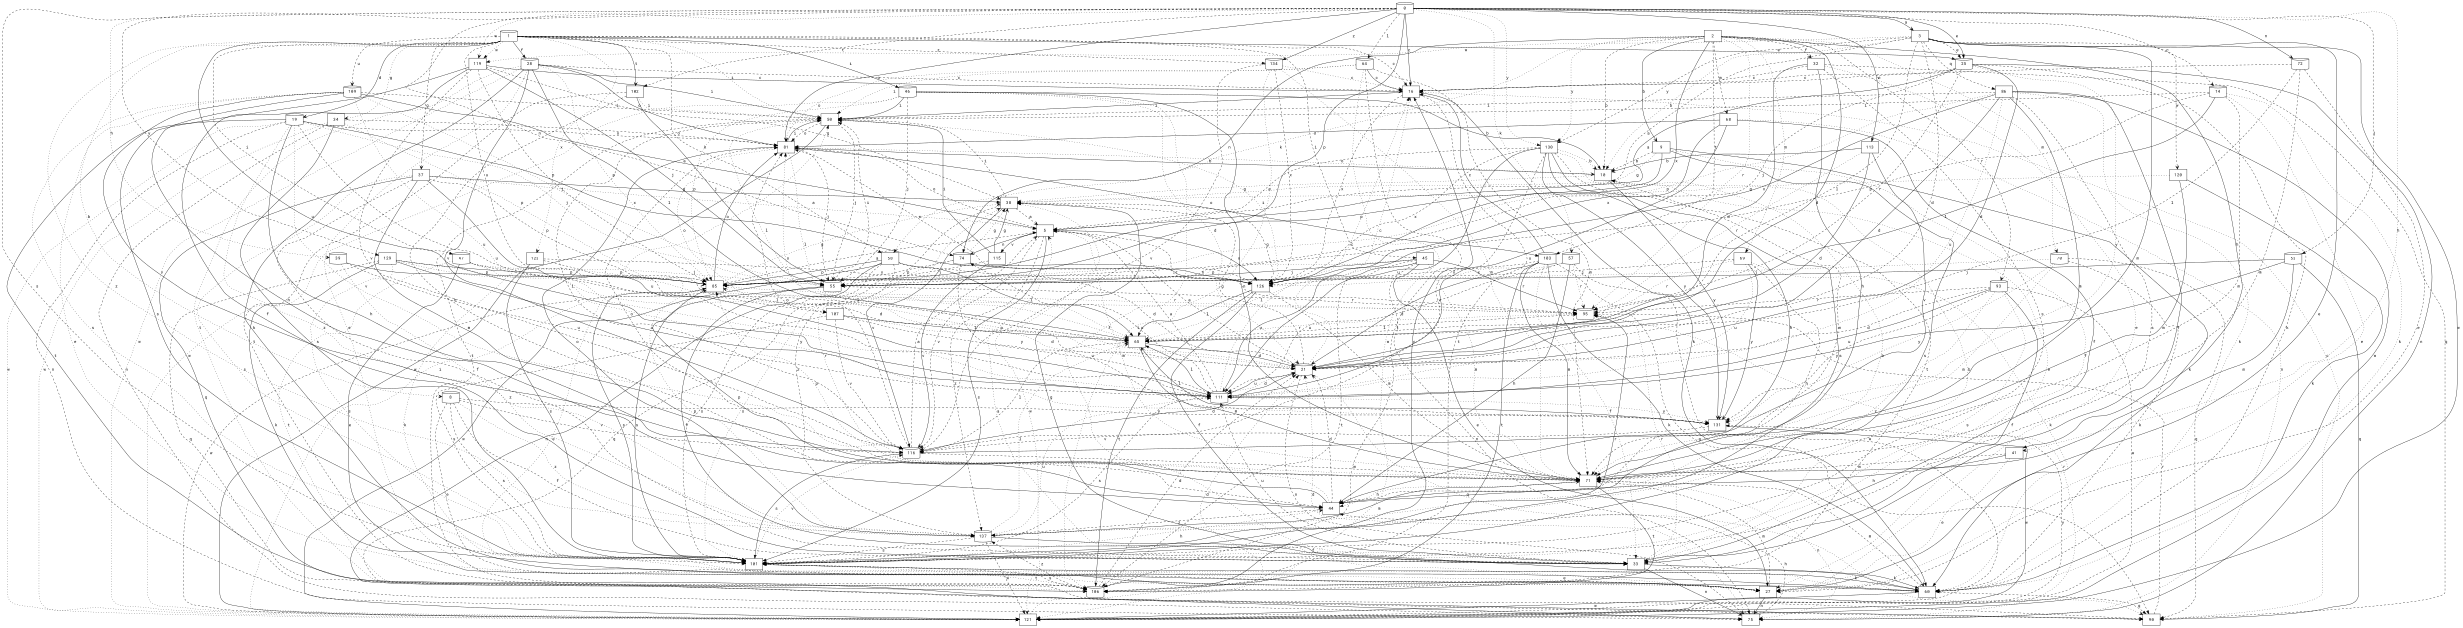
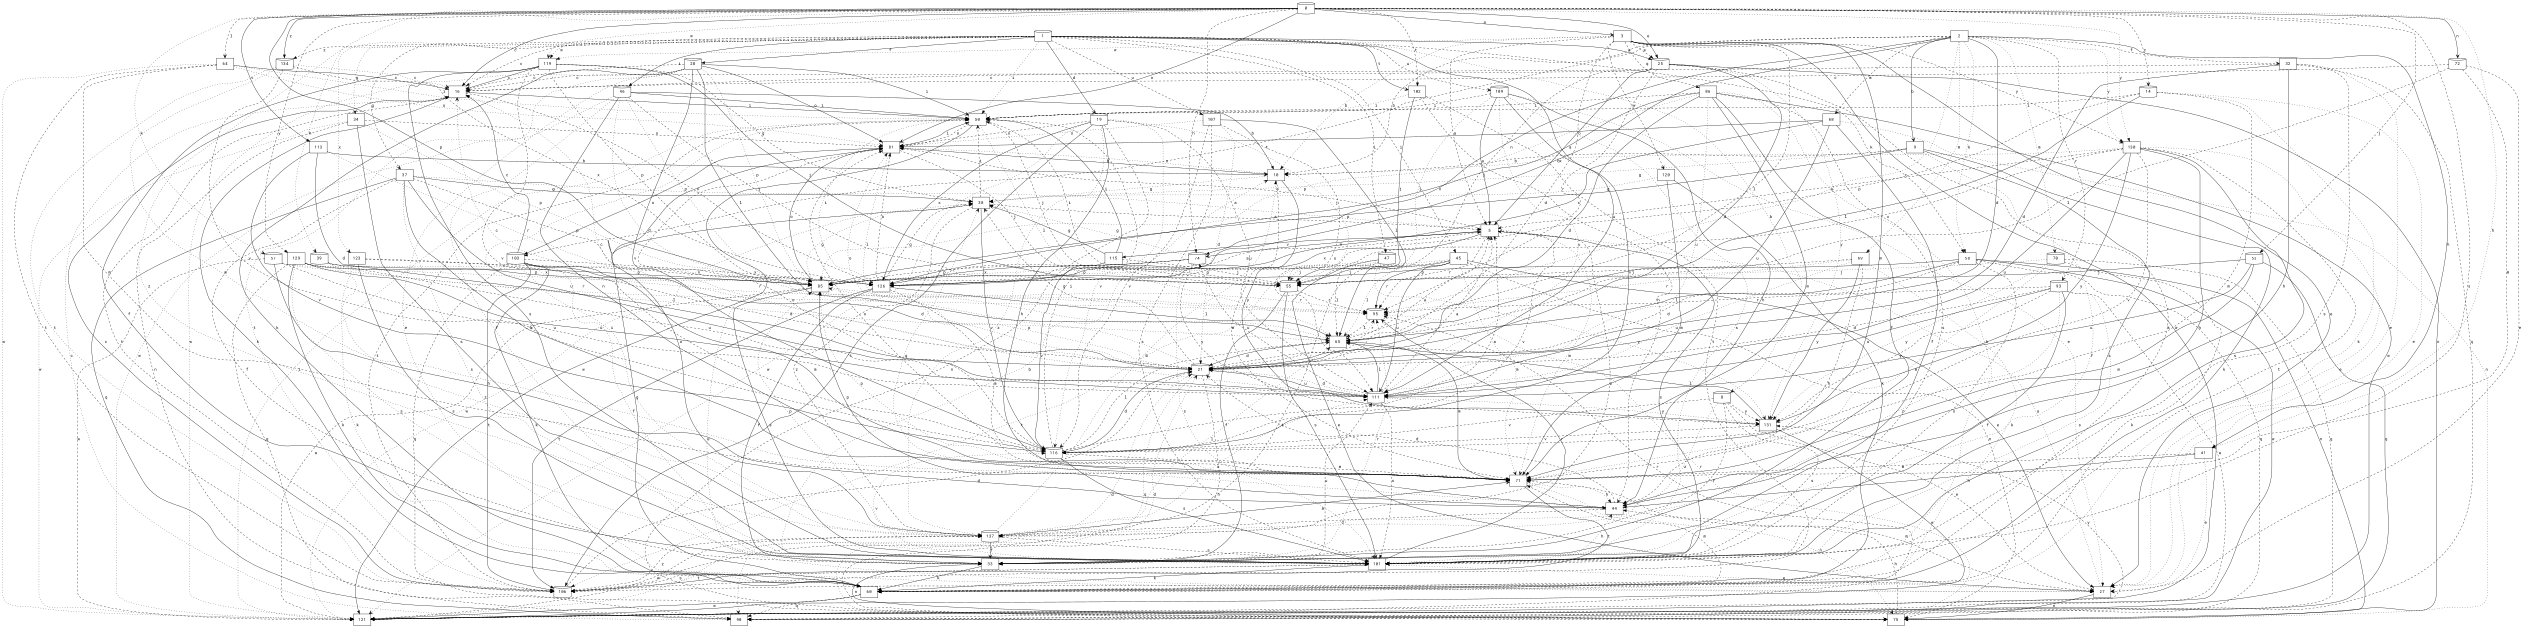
  strict digraph {
    fontname="Roboto Mono"
    node [fontname="Roboto Mono" shape=box]
    edge [arrowhead=normal fontname="Roboto Mono" style=dashed]
    0 [shape=cylinder]
    3
    14 [shape=cylinder]
    16
    25 [shape=cylinder]
    39 [shape=cylinder]
    41
    53 [shape=cylinder]
    57 [shape=cylinder]
-   64 [shape=cylinder]
+   64
    72 [shape=cylinder]
    74 [shape=cylinder]
    81
    85
    101
    102
    113
    119
    129
    130
    134 [shape=cylinder]
    10
    21 [shape=cylinder]
    5
    27
    65
    71
    86
    120
    121
    50
    60
    126
    106 [shape=cylinder]
    95 [shape=cylinder]
    131
    55 [shape=cylinder]
    75
    111 [shape=cylinder]
    137 [shape=cylinder]
    44
    90
    38
    103 [shape=cylinder]
    116 [shape=cylinder]
    33
    1 [shape=cylinder]
    8 [shape=cylinder]
    19 [shape=cylinder]
    28 [shape=cylinder]
    34
    37
    45
    46 [shape=cylinder]
    47 [shape=cylinder]
    58
    107
    109 [shape=cylinder]
    123
    2
    9
    32
    68
    69
    70 [shape=cylinder]
    93 [shape=cylinder]
    115
    0 -> 3 [arrowhead=vee label=a style=solid]
    0 -> 14 [arrowhead=vee label=c]
    0 -> 16 [label=c style=solid]
    0 -> 25 [label=e style=solid]
    0 -> 39 [arrowhead=vee label=h style=dotted]
    0 -> 41 [arrowhead=vee label=h style=dotted]
    0 -> 53 [label=j]
    0 -> 57 [arrowhead=vee label=k style=dotted]
    0 -> 64 [arrowhead=vee label=l]
    0 -> 72 [arrowhead=vee label=n style=solid]
    0 -> 74 [label=n]
    0 -> 81 [arrowhead=vee label=o style=solid]
    0 -> 85 [label=p style=solid]
    0 -> 101 [arrowhead=vee label=s]
    0 -> 102 [label=t]
    0 -> 113 [label=v style=solid]
    0 -> 119 [arrowhead=vee label=w style=dotted]
    0 -> 129 [label=y]
    0 -> 130 [label=y style=dotted]
    0 -> 134 [label=z style=solid]
    3 -> 25 [label=e]
    3 -> 119 [label=w style=dotted]
    3 -> 130 [arrowhead=vee label=y]
    3 -> 10 [label=b style=dotted]
    3 -> 21 [arrowhead=vee label=d]
    3 -> 5 [label=a]
    3 -> 27 [arrowhead=vee label=e style=solid]
    3 -> 65 [arrowhead=vee label=l]
    3 -> 71 [label=m style=solid]
    3 -> 86 [label=q]
    3 -> 120 [arrowhead=vee label=w]
    3 -> 121 [label=w style=solid]
    14 -> 85 [arrowhead=vee label=p]
    14 -> 27 [arrowhead=vee label=e style=dotted]
    14 -> 65 [label=l style=solid]
    14 -> 71 [arrowhead=vee label=m]
    14 -> 50 [arrowhead=vee label=i]
    14 -> 60 [label=k style=dotted]
    16 -> 50 [arrowhead=vee label=i style=solid]
    16 -> 60 [label=k style=solid]
    16 -> 126 [arrowhead=vee label=x]
    16 -> 106 [label=t]
    25 -> 16 [label=c]
    25 -> 21 [label=d style=solid]
    25 -> 5 [label=a style=solid]
    25 -> 60 [arrowhead=vee label=k]
    25 -> 95 [label=r]
    25 -> 131 [arrowhead=vee label=y style=dotted]
    25 -> 55 [label=j]
    25 -> 75 [label=n style=solid]
    39 -> 85 [arrowhead=vee label=p style=solid]
    39 -> 111 [arrowhead=vee label=u]
    39 -> 137 [label=z style=dotted]
    41 -> 27 [arrowhead=vee label=e style=dotted]
    41 -> 71 [label=m]
    41 -> 44 [label=h style=solid]
    53 -> 71 [label=m style=solid]
    53 -> 55 [label=j style=solid]
    53 -> 111 [arrowhead=vee label=u style=solid]
    53 -> 90 [arrowhead=vee label=q style=solid]
    57 -> 121 [label=w]
    57 -> 126 [label=x style=dotted]
    57 -> 95 [arrowhead=vee label=r style=dotted]
    57 -> 111 [label=u]
    57 -> 44 [arrowhead=vee label=h style=solid]
    64 -> 16 [label=c style=solid]
    64 -> 81 [arrowhead=vee label=o style=dotted]
    64 -> 71 [label=m]
    64 -> 121 [label=w style=dotted]
    64 -> 50 [label=i style=dotted]
    64 -> 106 [label=t]
    72 -> 16 [label=c]
    72 -> 27 [arrowhead=vee label=e]
    72 -> 65 [label=l]
    72 -> 71 [arrowhead=vee label=m]
    74 -> 85 [arrowhead=vee label=p]
    74 -> 101 [arrowhead=vee label=s style=dotted]
    74 -> 126 [label=x style=solid]
    74 -> 131 [arrowhead=vee label=y]
    74 -> 38 [label=g style=dotted]
    81 -> 10 [arrowhead=vee label=b style=solid]
    81 -> 65 [arrowhead=vee label=l style=dotted]
    81 -> 50 [label=i style=solid]
    81 -> 55 [arrowhead=vee label=j]
    81 -> 103 [label=o style=solid]
    85 -> 81 [label=o style=solid]
    85 -> 101 [arrowhead=vee label=s style=solid]
    85 -> 5 [label=a]
    85 -> 27 [label=e style=dotted]
    85 -> 121 [arrowhead=vee label=w]
    85 -> 95 [arrowhead=vee label=r style=dotted]
    85 -> 38 [arrowhead=vee label=g style=dotted]
    101 -> 27 [arrowhead=vee label=e style=dotted]
    101 -> 60 [label=k style=solid]
    101 -> 106 [label=t style=dotted]
    101 -> 95 [arrowhead=vee label=r style=solid]
    101 -> 44 [arrowhead=vee label=h style=dotted]
    101 -> 116 [label=v style=dotted]
    102 -> 50 [arrowhead=vee label=i style=dotted]
    102 -> 106 [arrowhead=vee label=t]
    102 -> 55 [label=j style=solid]
    102 -> 44 [arrowhead=vee label=h]
    113 -> 10 [arrowhead=vee label=b style=solid]
    113 -> 21 [label=d style=solid]
    113 -> 95 [label=r style=dotted]
    113 -> 116 [label=v style=solid]
    119 -> 16 [arrowhead=vee label=c style=solid]
    119 -> 85 [arrowhead=vee label=p]
    119 -> 101 [arrowhead=vee label=s style=solid]
    119 -> 55 [arrowhead=vee label=j style=solid]
    119 -> 38 [arrowhead=vee label=g]
    119 -> 116 [label=v]
    119 -> 33 [arrowhead=vee label=f style=solid]
    129 -> 85 [arrowhead=vee label=p style=solid]
    129 -> 101 [label=s style=dotted]
    129 -> 65 [arrowhead=vee label=l style=dotted]
    129 -> 60 [label=k style=solid]
    129 -> 95 [arrowhead=vee label=r style=dotted]
    129 -> 111 [label=u style=solid]
    129 -> 90 [label=q]
    130 -> 101 [label=s style=solid]
    130 -> 10 [arrowhead=vee label=b style=dotted]
    130 -> 5 [arrowhead=vee label=a]
    130 -> 27 [arrowhead=vee label=e style=dotted]
    130 -> 126 [arrowhead=vee label=x]
    130 -> 106 [label=t]
    130 -> 131 [arrowhead=vee label=y style=solid]
    130 -> 111 [label=u style=solid]
    130 -> 44 [arrowhead=vee label=h style=solid]
    130 -> 116 [label=v]
    134 -> 16 [arrowhead=vee label=c style=dotted]
    134 -> 71 [arrowhead=vee label=m style=dotted]
    134 -> 126 [label=x]
    134 -> 106 [arrowhead=vee label=t style=dotted]
    134 -> 116 [label=v]
    10 -> 81 [label=o style=dotted]
    10 -> 71 [label=m]
    10 -> 131 [arrowhead=vee label=y style=solid]
    10 -> 38 [arrowhead=vee label=g style=dotted]
    21 -> 16 [arrowhead=vee label=c style=dotted]
    21 -> 81 [label=o style=dotted]
    21 -> 85 [arrowhead=vee label=p style=dotted]
    21 -> 5 [arrowhead=vee label=a]
    21 -> 75 [arrowhead=vee label=n]
    21 -> 111 [label=u style=solid]
    21 -> 90 [arrowhead=vee label=q style=dotted]
    21 -> 38 [arrowhead=vee label=g]
    5 -> 74 [arrowhead=vee label=n style=solid]
    5 -> 81 [label=o]
    5 -> 101 [label=s style=solid]
    5 -> 71 [arrowhead=vee label=m style=dotted]
    5 -> 126 [label=x style=solid]
    5 -> 95 [label=r]
    5 -> 137 [label=z]
    5 -> 116 [label=v]
    5 -> 115 [label=v style=solid]
    27 -> 5 [arrowhead=vee label=a style=dotted]
    27 -> 71 [arrowhead=vee label=m]
    27 -> 75 [arrowhead=vee label=n style=solid]
    65 -> 21 [label=d style=solid]
    65 -> 71 [arrowhead=vee label=m style=solid]
    65 -> 95 [arrowhead=vee label=r style=dotted]
    71 -> 81 [label=o]
    71 -> 85 [label=p style=dotted]
    71 -> 106 [arrowhead=vee label=t style=solid]
    71 -> 75 [arrowhead=vee label=n style=dotted]
    71 -> 44 [label=h style=dotted]
    86 -> 85 [label=p style=dotted]
    86 -> 101 [arrowhead=vee label=s]
    86 -> 21 [arrowhead=vee label=d style=solid]
    86 -> 71 [label=m style=solid]
    86 -> 121 [label=w style=solid]
    86 -> 50 [arrowhead=vee label=i]
    86 -> 60 [arrowhead=vee label=k style=dotted]
    86 -> 126 [label=x style=solid]
    86 -> 111 [arrowhead=vee label=u style=dotted]
    86 -> 33 [arrowhead=vee label=f style=solid]
    120 -> 71 [label=m style=solid]
    120 -> 60 [label=k style=solid]
    120 -> 38 [label=g style=dotted]
    121 -> 21 [label=d style=dotted]
    121 -> 50 [label=i style=dotted]
    121 -> 131 [label=y]
    50 -> 81 [label=o]
    50 -> 65 [arrowhead=vee label=l style=dotted]
    50 -> 121 [label=w style=solid]
    50 -> 106 [arrowhead=vee label=t]
    50 -> 55 [arrowhead=vee label=j]
    60 -> 71 [label=m]
    60 -> 121 [arrowhead=vee label=w style=solid]
    60 -> 90 [label=q]
    60 -> 38 [label=g style=solid]
    126 -> 81 [label=o]
    126 -> 65 [label=l style=solid]
    126 -> 71 [arrowhead=vee label=m]
    126 -> 50 [arrowhead=vee label=i style=dotted]
    126 -> 106 [label=t style=solid]
    126 -> 38 [label=g]
    126 -> 33 [arrowhead=vee label=f style=solid]
    106 -> 16 [label=c style=solid]
    106 -> 101 [label=s]
    106 -> 21 [label=d]
    106 -> 137 [label=z]
    95 -> 65 [label=l]
    131 -> 65 [arrowhead=vee label=l style=solid]
    131 -> 121 [label=w style=solid]
    131 -> 116 [arrowhead=vee label=v]
    55 -> 101 [arrowhead=vee label=s style=solid]
    55 -> 50 [label=i]
    55 -> 95 [label=r]
    55 -> 33 [label=f style=solid]
    75 -> 21 [arrowhead=vee label=d style=dotted]
    75 -> 95 [label=r style=dotted]
    75 -> 44 [label=h]
    111 -> 16 [label=c style=dotted]
    111 -> 74 [label=u]
    111 -> 101 [label=s]
    111 -> 21 [arrowhead=vee label=d style=dotted]
    111 -> 5 [label=a]
    111 -> 65 [label=l style=solid]
    111 -> 131 [arrowhead=vee label=y style=dotted]
    137 -> 81 [arrowhead=vee label=o style=solid]
    137 -> 85 [label=p style=dotted]
    137 -> 101 [arrowhead=vee label=s]
    137 -> 10 [label=b style=dotted]
    137 -> 65 [arrowhead=vee label=l style=dotted]
    137 -> 71 [arrowhead=vee label=m style=solid]
    137 -> 121 [label=w]
+   137 -> 50 [label=i style=dotted]
    137 -> 111 [label=u style=dotted]
    137 -> 33 [arrowhead=vee label=f style=solid]
    44 -> 85 [arrowhead=vee label=p style=solid]
    44 -> 21 [arrowhead=vee label=d]
    44 -> 137 [label=z]
-   44 -> 38 [arrowhead=vee label=r style=dotted]
+   44 -> 38 [arrowhead=vee label=g style=dotted]
    90 -> 16 [arrowhead=vee label=c style=dotted]
    90 -> 95 [arrowhead=vee label=r]
    38 -> 5 [arrowhead=vee label=a]
    38 -> 121 [arrowhead=vee label=w style=dotted]
    38 -> 50 [arrowhead=vee label=i]
    38 -> 137 [arrowhead=vee label=z]
    38 -> 116 [label=v style=solid]
    103 -> 16 [label=c style=solid]
    103 -> 21 [arrowhead=vee label=d style=solid]
    103 -> 71 [label=m style=solid]
    103 -> 60 [arrowhead=vee label=k style=solid]
    103 -> 126 [arrowhead=vee label=x]
    103 -> 106 [label=t style=solid]
    103 -> 90 [label=q]
    103 -> 33 [label=f style=dotted]
    116 -> 81 [label=o]
    116 -> 101 [label=s style=solid]
    116 -> 21 [arrowhead=vee label=d style=solid]
    116 -> 5 [arrowhead=vee label=a]
    116 -> 65 [arrowhead=vee label=l]
    116 -> 71 [label=m]
    116 -> 50 [label=i]
    33 -> 10 [arrowhead=vee label=b style=dotted]
    33 -> 60 [label=k style=solid]
    33 -> 95 [label=r style=dotted]
    33 -> 75 [arrowhead=vee label=n style=solid]
    33 -> 111 [arrowhead=vee label=u]
    1 -> 16 [label=c]
    1 -> 25 [label=e style=solid]
    1 -> 102 [arrowhead=vee label=t style=solid]
    1 -> 119 [label=w style=dotted]
    1 -> 134 [label=z]
    1 -> 50 [label=i style=dotted]
    1 -> 111 [arrowhead=vee label=u style=solid]
    1 -> 137 [label=z style=dotted]
    1 -> 8 [arrowhead=vee label=b style=dotted]
    1 -> 19 [arrowhead=vee label=d style=solid]
    1 -> 28 [label=f style=solid]
    1 -> 34 [arrowhead=vee label=g style=dotted]
    1 -> 37 [arrowhead=vee label=g]
    1 -> 45 [label=i]
    1 -> 46 [label=i style=solid]
    1 -> 47 [label=i]
    1 -> 58 [label=k]
    1 -> 107 [label=u]
    1 -> 109 [arrowhead=vee label=u]
    1 -> 123 [arrowhead=vee label=x style=dotted]
    8 -> 101 [arrowhead=vee label=s]
    8 -> 27 [arrowhead=vee label=e]
    8 -> 131 [label=y]
    8 -> 137 [label=z style=dotted]
    8 -> 116 [label=v]
    8 -> 33 [arrowhead=vee label=f]
    19 -> 81 [arrowhead=vee label=o]
    19 -> 121 [arrowhead=vee label=w style=dotted]
    19 -> 126 [label=x style=solid]
    19 -> 106 [label=t style=solid]
    19 -> 55 [label=j style=dotted]
    19 -> 75 [label=n]
    19 -> 111 [label=u]
    19 -> 137 [label=z style=dotted]
    19 -> 44 [label=h style=solid]
    19 -> 116 [arrowhead=vee label=v style=dotted]
    28 -> 16 [arrowhead=vee label=c]
    28 -> 81 [label=o style=solid]
    28 -> 85 [label=p style=dotted]
    28 -> 27 [label=e style=dotted]
    28 -> 65 [label=l style=solid]
    28 -> 121 [label=w style=dotted]
    28 -> 50 [arrowhead=vee label=i style=solid]
    28 -> 60 [label=k style=solid]
    28 -> 106 [arrowhead=vee label=t style=dotted]
    28 -> 116 [label=v style=solid]
    34 -> 81 [label=o]
    34 -> 85 [arrowhead=vee label=p style=dotted]
    34 -> 101 [label=s style=solid]
    34 -> 121 [label=w style=dotted]
    34 -> 75 [arrowhead=vee label=n]
    37 -> 85 [label=p]
    37 -> 101 [label=s style=dotted]
    37 -> 5 [label=a style=dotted]
    37 -> 71 [label=m style=solid]
    37 -> 111 [arrowhead=vee label=u style=solid]
    37 -> 90 [arrowhead=vee label=q style=solid]
    37 -> 38 [label=g style=solid]
    37 -> 33 [label=f]
    45 -> 85 [label=p style=dotted]
    45 -> 27 [label=e style=solid]
    45 -> 65 [arrowhead=vee label=l style=dotted]
    45 -> 71 [arrowhead=vee label=m style=dotted]
    45 -> 106 [label=t]
    45 -> 95 [label=r style=solid]
    45 -> 55 [arrowhead=vee label=j style=solid]
    45 -> 75 [label=n]
    45 -> 111 [arrowhead=vee label=u style=solid]
    46 -> 85 [label=p style=dotted]
    46 -> 10 [label=b style=solid]
    46 -> 21 [arrowhead=vee label=d style=dotted]
    46 -> 71 [arrowhead=vee label=n style=solid]
    46 -> 121 [label=w style=dotted]
    46 -> 50 [label=i style=solid]
    46 -> 55 [arrowhead=vee label=j]
    46 -> 33 [arrowhead=vee label=f style=dotted]
    47 -> 85 [arrowhead=vee label=p style=dotted]
    47 -> 27 [arrowhead=vee label=e style=solid]
    47 -> 65 [label=l]
    47 -> 106 [label=t style=dotted]
    47 -> 131 [arrowhead=vee label=y style=dotted]
    47 -> 55 [arrowhead=vee label=j style=dotted]
    58 -> 85 [arrowhead=vee label=p style=solid]
    58 -> 101 [label=s]
    58 -> 21 [label=d]
    58 -> 65 [label=l style=solid]
    58 -> 121 [label=w style=solid]
    58 -> 75 [label=n style=solid]
    58 -> 90 [arrowhead=vee label=q]
-   81 -> 107 [arrowhead=vee label=o style=dotted]
+   107 -> 81 [arrowhead=vee label=o style=dotted]
    107 -> 101 [arrowhead=vee label=s]
    107 -> 21 [label=d style=dotted]
    107 -> 65 [label=l style=solid]
    107 -> 111 [label=u]
    107 -> 116 [arrowhead=vee label=v]
    109 -> 101 [arrowhead=vee label=s style=dotted]
    109 -> 5 [label=a style=solid]
    109 -> 27 [label=e style=dotted]
    109 -> 50 [arrowhead=vee label=i]
    109 -> 55 [label=j style=dotted]
    109 -> 111 [label=u style=dotted]
    109 -> 44 [label=h style=solid]
    109 -> 116 [arrowhead=vee label=v style=solid]
    123 -> 101 [arrowhead=vee label=s style=solid]
    123 -> 21 [label=d]
    123 -> 60 [label=k style=dotted]
    123 -> 126 [arrowhead=vee label=x]
    2 -> 41 [label=h style=solid]
    2 -> 74 [label=n style=solid]
    2 -> 130 [label=y style=dotted]
    2 -> 10 [label=b]
    2 -> 21 [arrowhead=vee label=d style=solid]
    2 -> 126 [label=x style=solid]
    2 -> 95 [arrowhead=vee label=r style=dotted]
    2 -> 103 [label=t]
    2 -> 58 [label=k style=dotted]
    2 -> 9 [arrowhead=vee label=b style=solid]
    2 -> 32 [arrowhead=vee label=f]
    2 -> 68 [arrowhead=vee label=m]
    2 -> 69 [label=m style=dotted]
    2 -> 70 [arrowhead=vee label=m style=dotted]
    2 -> 93 [arrowhead=vee label=r]
    9 -> 85 [arrowhead=vee label=p style=solid]
    9 -> 101 [label=s style=solid]
    9 -> 10 [arrowhead=vee label=b]
    9 -> 60 [label=k style=solid]
    9 -> 38 [arrowhead=vee label=g style=dotted]
    9 -> 33 [label=f style=dotted]
    32 -> 16 [arrowhead=vee label=c]
    32 -> 101 [arrowhead=vee label=s]
    32 -> 21 [arrowhead=vee label=d style=solid]
    32 -> 27 [arrowhead=vee label=e style=dotted]
    32 -> 44 [label=h style=solid]
    32 -> 90 [label=q]
    68 -> 81 [label=o style=solid]
    68 -> 126 [label=x style=solid]
    68 -> 75 [arrowhead=vee label=n style=dotted]
    68 -> 111 [label=u style=solid]
    68 -> 33 [label=f style=solid]
    69 -> 60 [label=k style=dotted]
    69 -> 95 [arrowhead=vee label=r style=dotted]
    69 -> 131 [arrowhead=vee label=y style=solid]
    69 -> 55 [arrowhead=vee label=j]
    69 -> 111 [arrowhead=vee label=u style=dotted]
    69 -> 44 [arrowhead=vee label=h]
    70 -> 71 [label=m style=dotted]
    70 -> 60 [label=k]
    70 -> 131 [label=y style=dotted]
    70 -> 55 [arrowhead=vee label=j style=dotted]
    70 -> 90 [label=q]
    93 -> 101 [arrowhead=vee label=s style=dotted]
    93 -> 21 [arrowhead=vee label=d]
    93 -> 121 [arrowhead=vee label=w]
    93 -> 95 [label=r]
    93 -> 131 [label=y]
    93 -> 111 [label=u style=solid]
    93 -> 137 [arrowhead=vee label=z style=dotted]
    93 -> 33 [label=f style=solid]
    115 -> 50 [arrowhead=vee label=i style=solid]
    115 -> 55 [arrowhead=vee label=j]
    115 -> 38 [arrowhead=vee label=g style=solid]
    115 -> 116 [arrowhead=vee label=v style=solid]
  }
